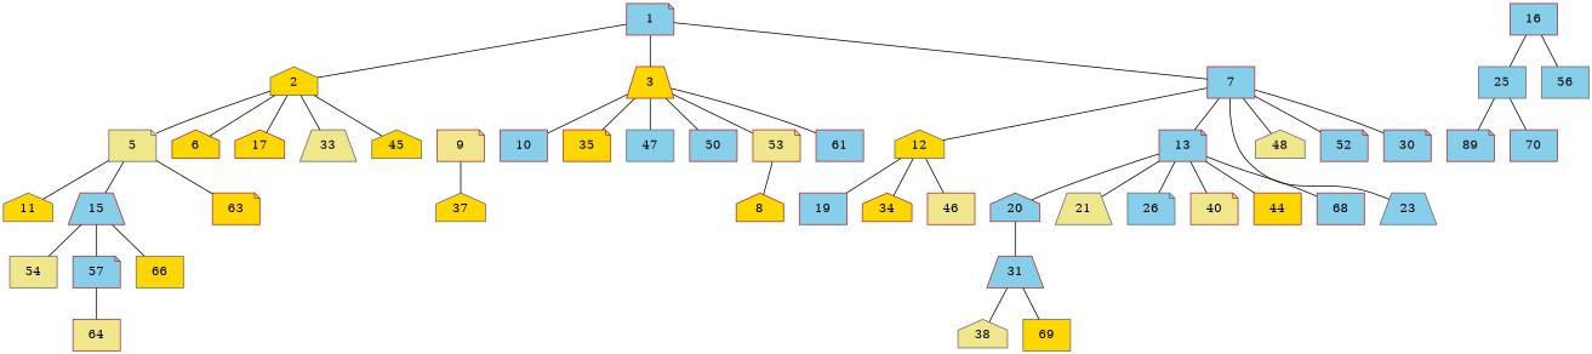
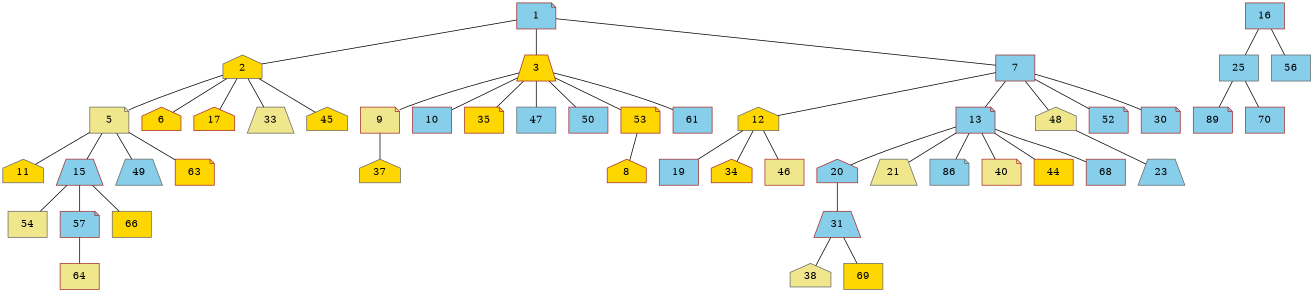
  graph {
    node [color=brown fillcolor=skyblue shape=box style=filled]
    2 [color=gray40 fillcolor=gold shape=house super="+4"]
    5 [color=gray40 fillcolor=khaki shape=note super="+41"]
    6 [fillcolor=gold shape=house]
    17 [fillcolor=gold shape=house super="+67"]
    33 [color=gray40 fillcolor=khaki shape=trapezium]
    45 [color=gray40 fillcolor=gold shape=house]
    1 [shape=note]
    3 [fillcolor=gold shape=trapezium super="+24"]
    7 [super="+32"]
    9 [fillcolor=khaki shape=note super="+27"]
    10 [super="+29"]
    35 [fillcolor=gold shape=note]
    47 [color=gray40]
    50 [super="+51"]
-   53 [fillcolor=khaki shape=note]
+   53 [fillcolor=gold shape=note]
    61
    12 [color=gray40 fillcolor=gold shape=house super="+18"]
    13 [shape=note super="+14"]
    23 [color=gray40 shape=trapezium super="+36"]
    48 [color=gray40 fillcolor=khaki shape=house]
    52 [shape=note]
    30 [shape=note]
    8 [fillcolor=gold shape=house super="+60"]
    11 [color=gray40 fillcolor=gold shape=house super="+22"]
    15 [shape=trapezium super="+58"]
+   49 [color=gray40 shape=trapezium]
    63 [fillcolor=gold shape=note]
    37 [color=gray40 fillcolor=gold shape=house]
    16 [super="+42"]
    25 [color=gray40 super="+28"]
    56 [color=gray40 super="+59"]
    54 [color=gray40 fillcolor=khaki]
    57 [shape=note super="+62"]
    66 [color=gray40 fillcolor=gold]
    19
    34 [fillcolor=gold shape=house]
    46 [fillcolor=khaki]
    20 [shape=house]
    21 [color=gray40 fillcolor=khaki shape=trapezium]
-   26 [color=gray40 shape=note]
+   26 [color=gray40 shape=note label=86]
    40 [fillcolor=khaki shape=note]
    44 [fillcolor=gold]
    68
    31 [shape=trapezium super="+55"]
    64 [fillcolor=khaki]
    n46 [label=89 shape=note super="+65"]
    70
    38 [color=gray40 fillcolor=khaki shape=house super="+43"]
    69 [color=gray40 fillcolor=gold]
    2 -- 5
    2 -- 6
    2 -- 17
    2 -- 33
    2 -- 45
    5 -- 11
    5 -- 15
+   5 -- 49
    5 -- 63
    1 -- 2
    1 -- 3
    1 -- 7
+   3 -- 9
    3 -- 10
    3 -- 35
    3 -- 47
    3 -- 50
    3 -- 53
    3 -- 61
    7 -- 12
    7 -- 13
-   7 -- 23
+   48 -- 23
    7 -- 48
    7 -- 52
    7 -- 30
    9 -- 37
    53 -- 8
    12 -- 19
    12 -- 34
    12 -- 46
    13 -- 20
    13 -- 21
    13 -- 26
    13 -- 40
    13 -- 44
    13 -- 68
    15 -- 54
    15 -- 57
    15 -- 66
    16 -- 25
    16 -- 56
    25 -- n46
    25 -- 70
    57 -- 64
    20 -- 31
    31 -- 38
    31 -- 69
  }
